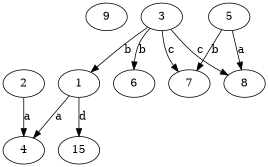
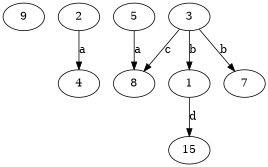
  strict digraph {
    n1 [label=9]
    2
    4
    3
-   6
    7
    8
    1
    5
    n10 [label=15]
    2 -> 4 [label=a]
-   3 -> 6 [label=b]
-   3 -> 7 [label=c]
+   3 -> 7 [label=b]
    3 -> 8 [label=c]
    3 -> 1 [label=b]
-   1 -> 4 [label=a]
    1 -> n10 [label=d]
-   5 -> 7 [label=b]
    5 -> 8 [label=a]
  }
